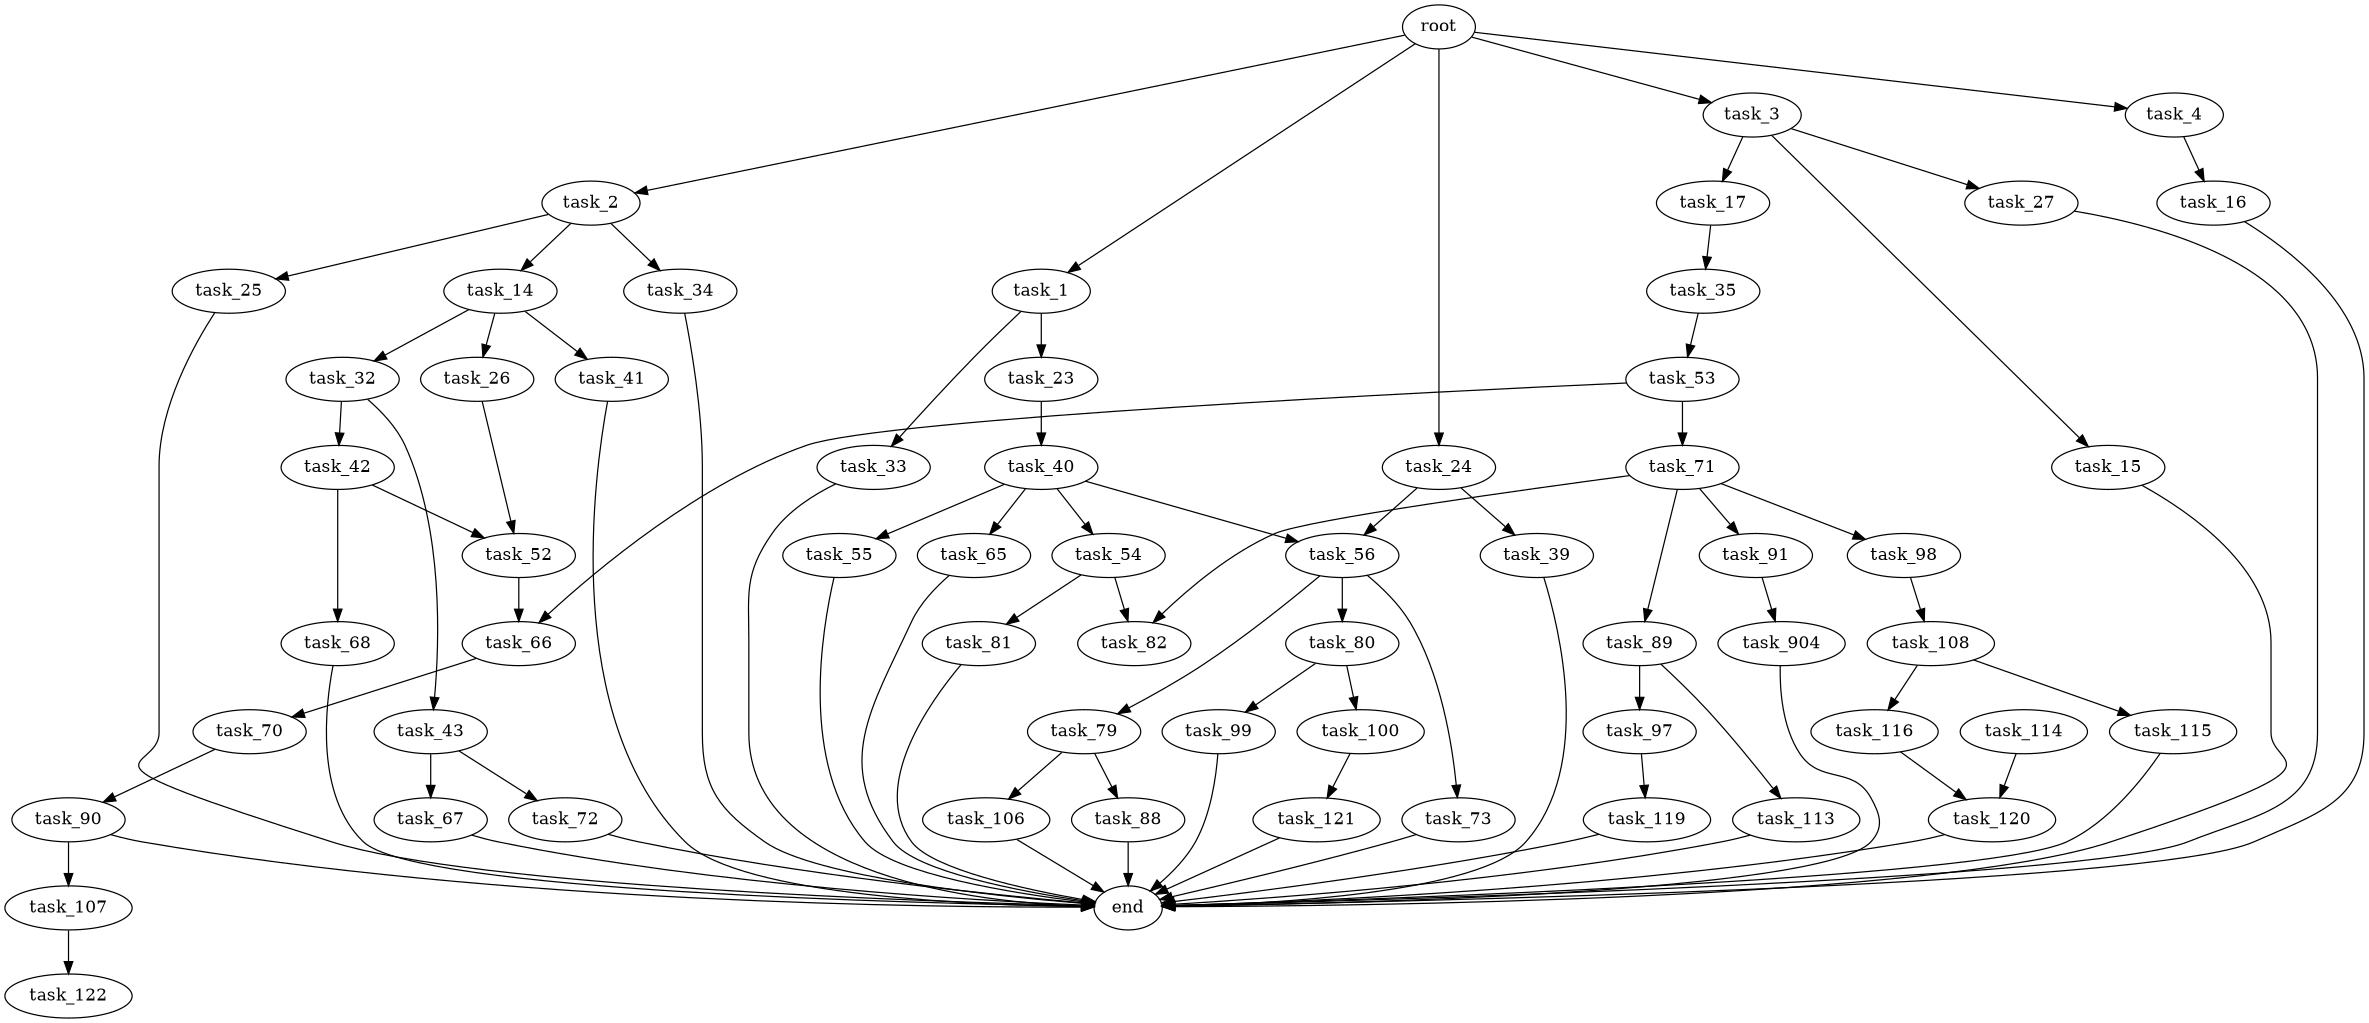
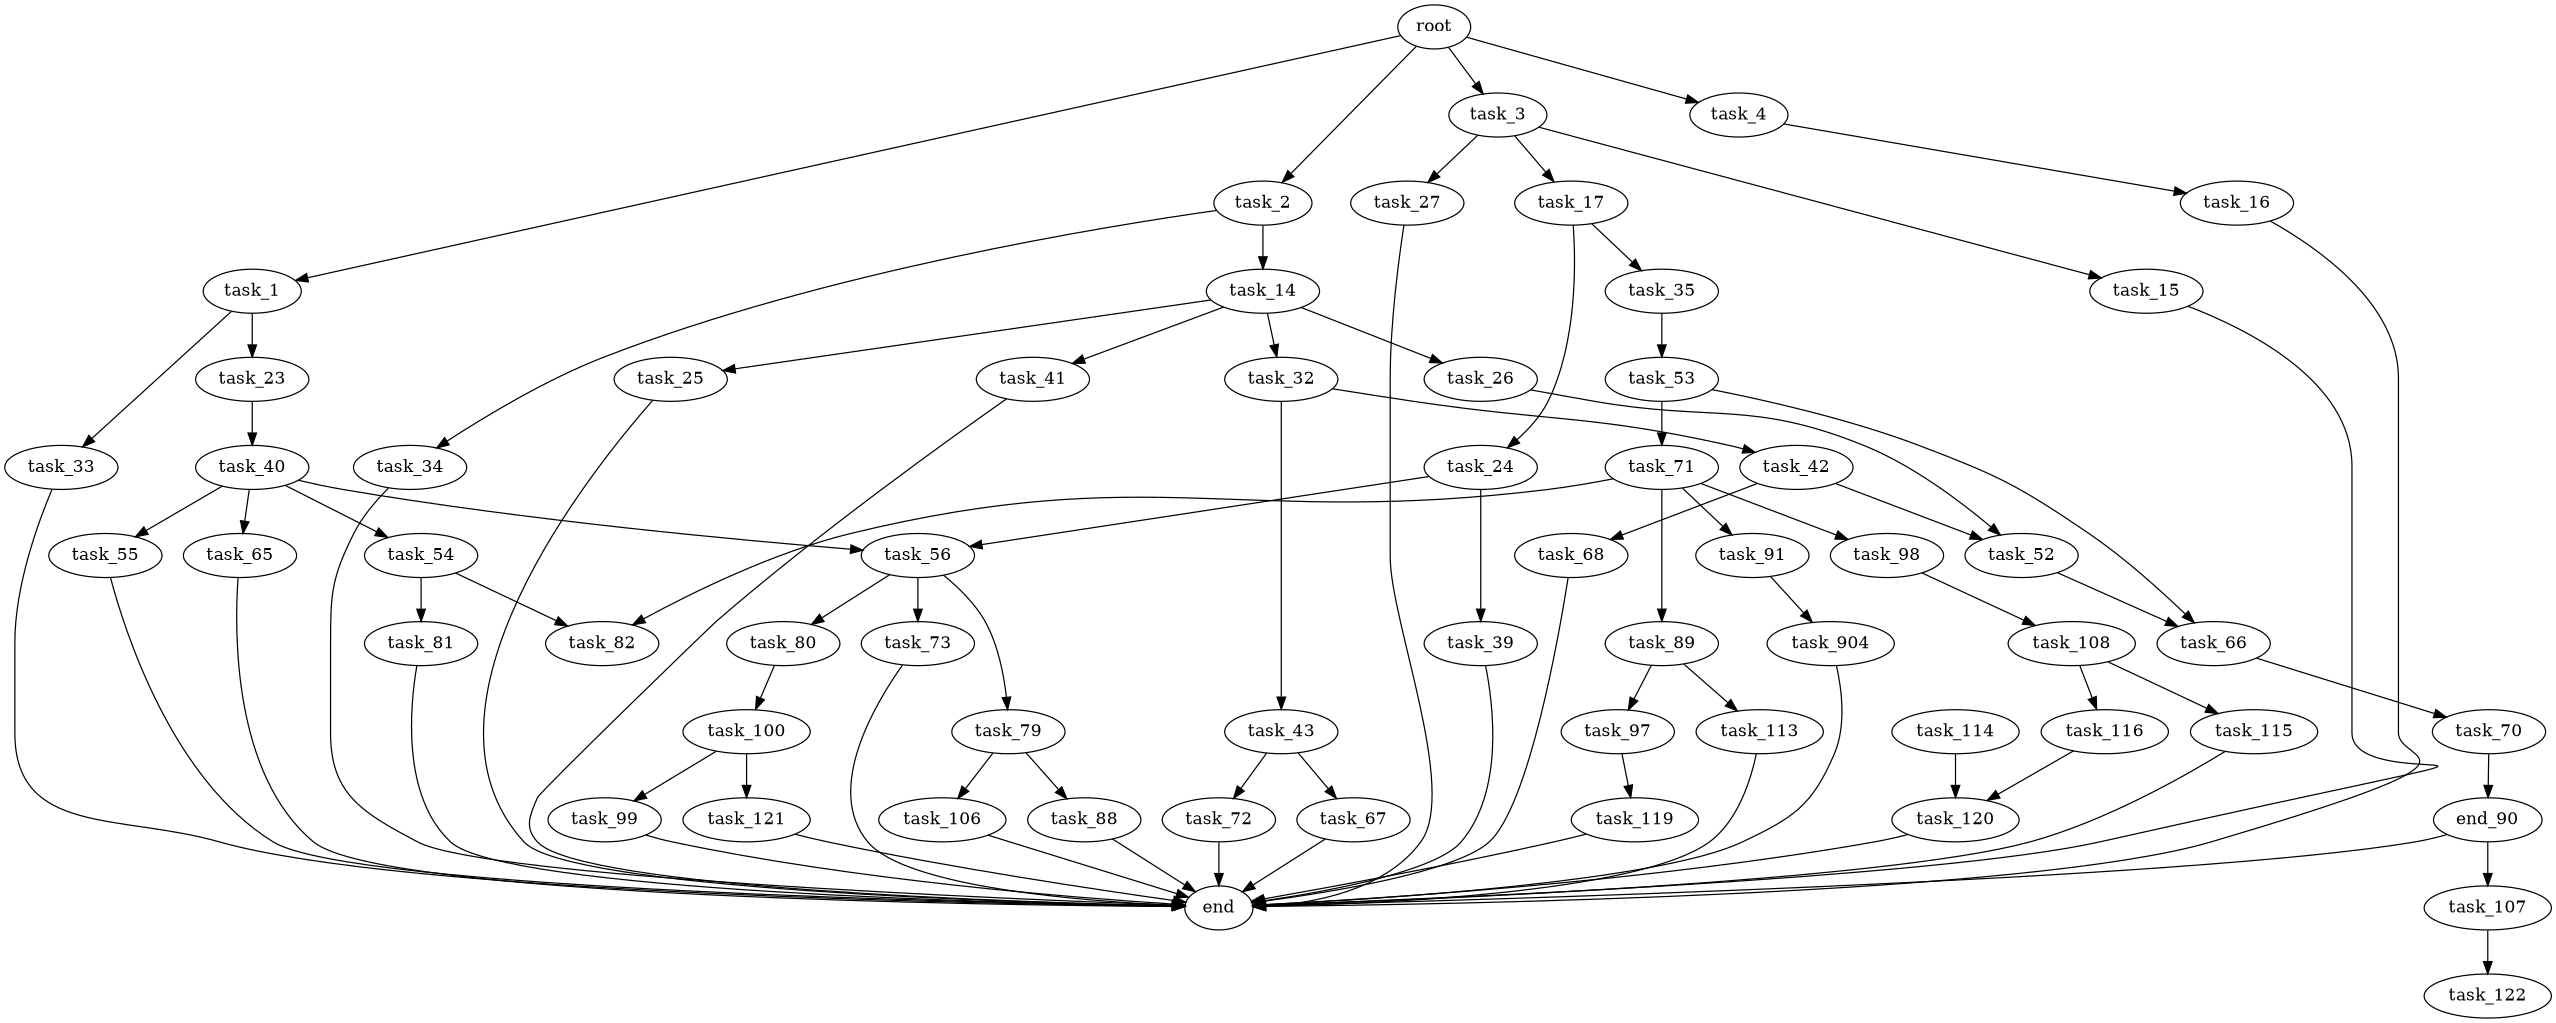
  digraph {
    root
    task_1
    task_2
    task_3
    task_4
    task_23
    task_33
    task_14
    task_25
    task_34
    task_15
    task_17
    task_27
    task_16
    task_40
    end
    task_26
    task_32
    task_41
    task_24
    task_35
    task_56
    task_54
    task_55
    task_65
    task_52
    task_42
    task_43
    task_39
    task_53
    task_66
    task_68
    task_67
    task_72
    task_73
    task_79
    task_80
    task_71
    task_81
    task_82
    task_88
    task_106
    task_99
    task_100
    task_70
    task_89
    task_91
    task_98
-   task_90
+   task_90 [label=end_90]
    task_97
    task_113
    n52 [label=task_904]
    task_108
    task_121
    task_107
    task_122
    task_119
    task_115
    task_116
    task_114
    task_120
    root -> task_1
    root -> task_2
    root -> task_3
    root -> task_4
    task_1 -> task_23
    task_1 -> task_33
    task_2 -> task_14
-   task_2 -> task_25
+   task_14 -> task_25
    task_2 -> task_34
    task_3 -> task_15
    task_3 -> task_17
    task_3 -> task_27
    task_4 -> task_16
    task_23 -> task_40
    task_33 -> end
    task_14 -> task_26
    task_14 -> task_32
    task_14 -> task_41
    task_25 -> end
    task_34 -> end
    task_15 -> end
-   root -> task_24
+   task_17 -> task_24
    task_17 -> task_35
    task_27 -> end
    task_16 -> end
    task_40 -> task_56
    task_40 -> task_54
    task_40 -> task_55
    task_40 -> task_65
    task_26 -> task_52
    task_32 -> task_42
    task_32 -> task_43
    task_41 -> end
    task_24 -> task_56
    task_24 -> task_39
    task_35 -> task_53
    task_56 -> task_73
    task_56 -> task_79
    task_56 -> task_80
    task_54 -> task_81
    task_54 -> task_82
    task_55 -> end
    task_65 -> end
    task_52 -> task_66
    task_42 -> task_52
    task_42 -> task_68
    task_43 -> task_67
    task_43 -> task_72
    task_39 -> end
    task_53 -> task_66
    task_53 -> task_71
    task_66 -> task_70
    task_68 -> end
    task_67 -> end
    task_72 -> end
    task_73 -> end
    task_79 -> task_88
    task_79 -> task_106
-   task_80 -> task_99
+   task_100 -> task_99
    task_80 -> task_100
    task_71 -> task_82
    task_71 -> task_89
    task_71 -> task_91
    task_71 -> task_98
    task_81 -> end
    task_88 -> end
    task_106 -> end
    task_99 -> end
    task_100 -> task_121
    task_70 -> task_90
    task_89 -> task_97
    task_89 -> task_113
    task_91 -> n52
    task_98 -> task_108
    task_90 -> end
    task_90 -> task_107
    task_97 -> task_119
    task_113 -> end
    n52 -> end
    task_108 -> task_115
    task_108 -> task_116
    task_121 -> end
    task_107 -> task_122
    task_119 -> end
    task_115 -> end
    task_116 -> task_120
    task_114 -> task_120
    task_120 -> end
  }
